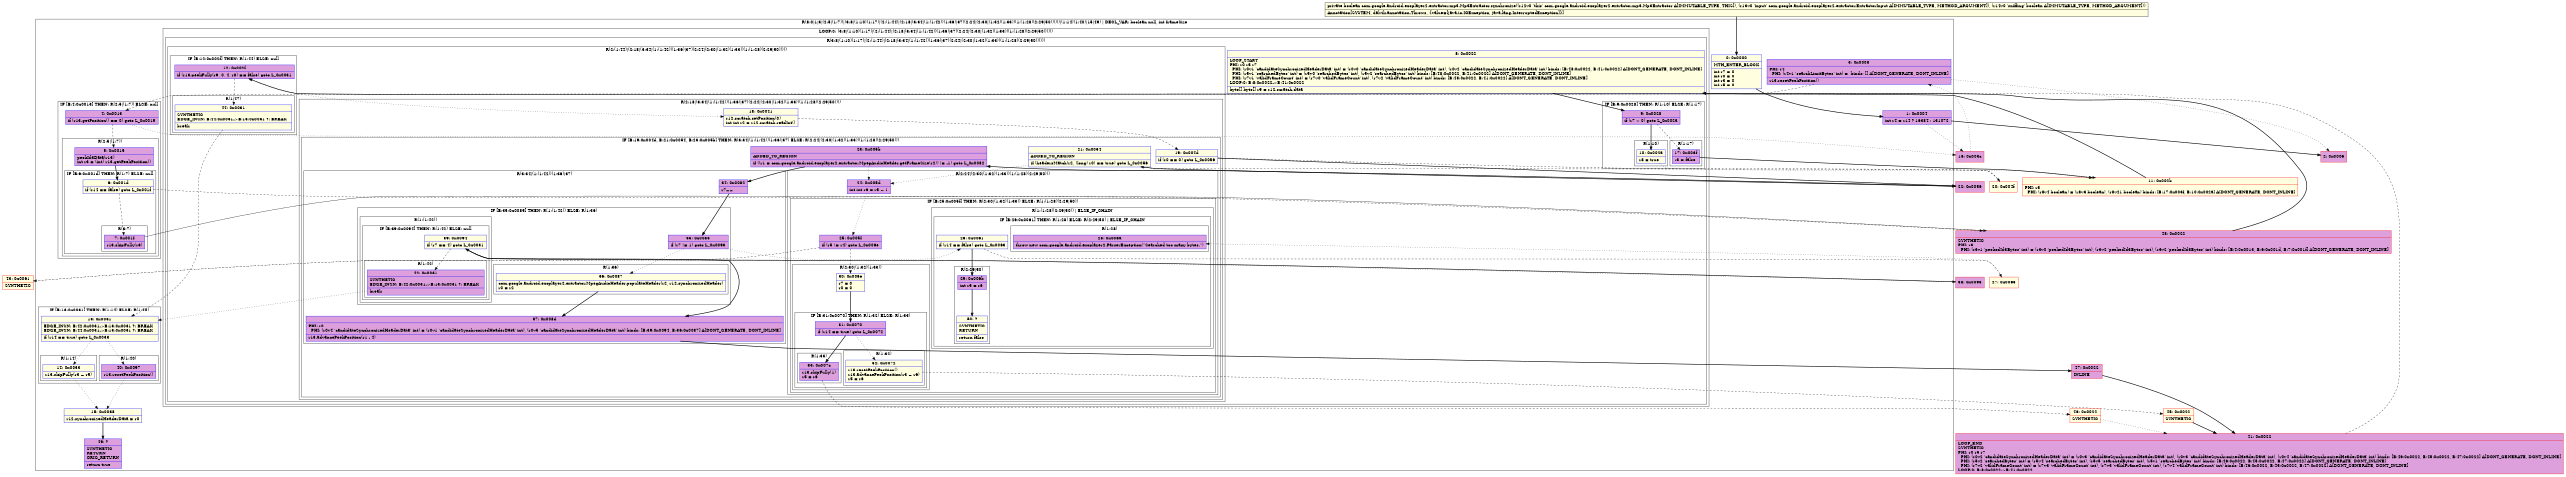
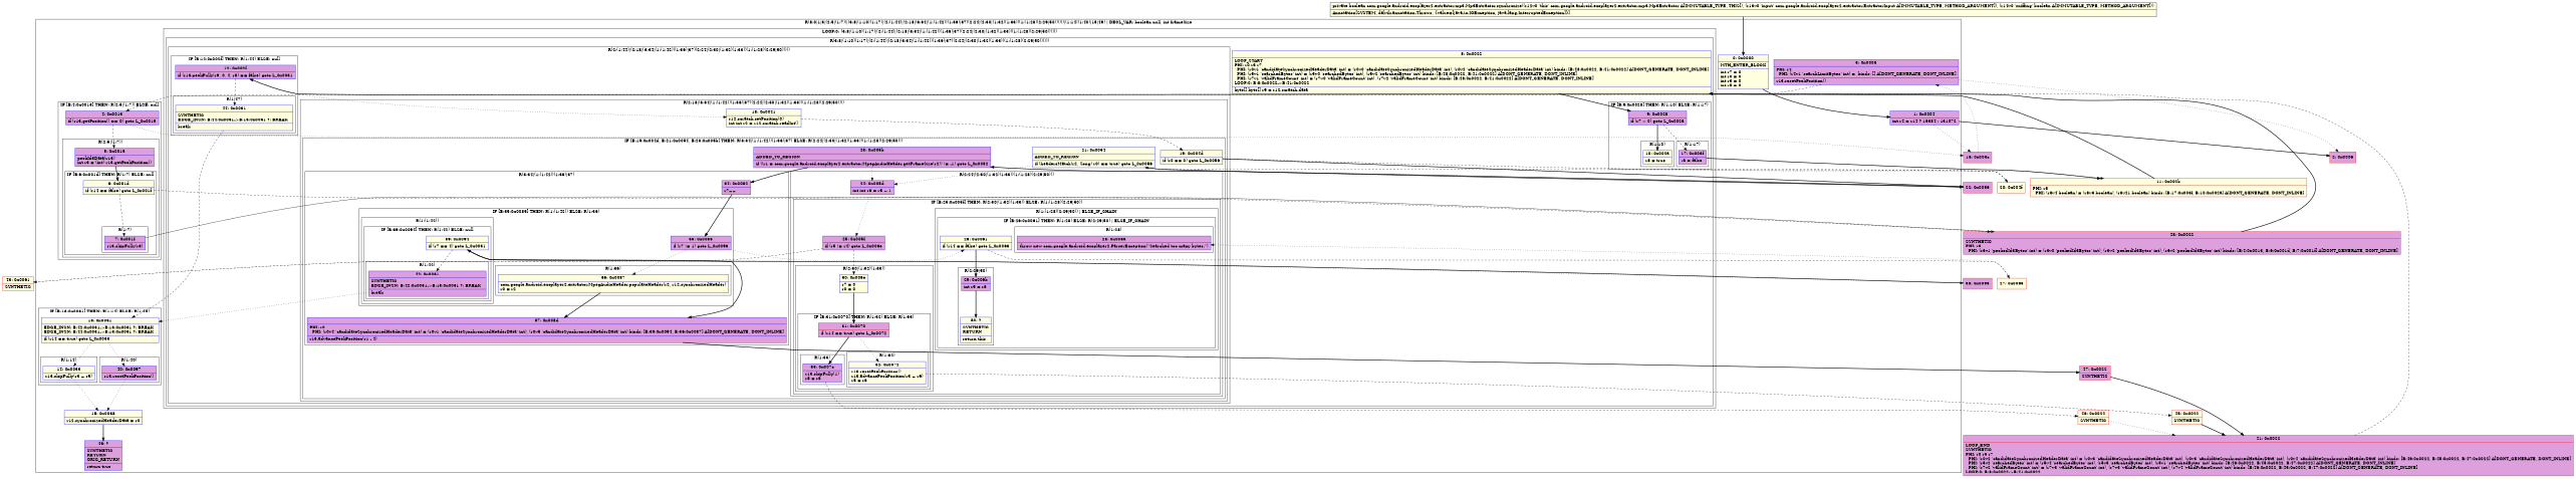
  digraph {
    node [color=blue fillcolor=plum shape=record style=filled]
    edge [style=bold]
    n1 [label="{7\:\ 0x001f|r13.skipFully(r3)\l}"]
    n2 [fillcolor=lightyellow label="{6\:\ 0x001d|if (r14 == false) goto L_0x001f\l}"]
    n3 [label="{5\:\ 0x0015|peekId3Data(r13)\lint r3 = (int) r13.getPeekPosition()\l}"]
    n4 [label="{4\:\ 0x0013|if (r13.getPosition() == 0) goto L_0x0015\l}"]
    n5 [fillcolor=lightyellow label="{10\:\ 0x002a|r8 = true\l}"]
    n6 [label="{17\:\ 0x003f|r8 = false\l}"]
    n7 [label="{9\:\ 0x0028|if (r7 \> 0) goto L_0x002a\l}"]
    n8 [fillcolor=lightyellow label="{44\:\ 0x0031|SYNTHETIC\lEDGE_INSN: B:44:0x0031\-\>B:13:0x0031 ?: BREAK  \l|break\l}"]
    n9 [label="{12\:\ 0x002f|if (r13.peekFully(r9, 0, 4, r8) == false) goto L_0x0031\l}"]
    n10 [label="{42\:\ 0x0031|SYNTHETIC\lEDGE_INSN: B:42:0x0031\-\>B:13:0x0031 ?: BREAK  \l|break\l}"]
    n11 [fillcolor=lightyellow label="{39\:\ 0x0094|if (r7 == 4) goto L_0x0031\l}"]
    n12 [fillcolor=lightyellow label="{36\:\ 0x0087|com.google.android.exoplayer2.extractor.MpegAudioHeader.populateHeader(r2, r12.synchronizedHeader)\lr0 = r2\l}"]
    n13 [label="{35\:\ 0x0085|if (r7 != 1) goto L_0x0093\l}"]
    n14 [label="{34\:\ 0x0082|r7++\l}"]
    n15 [label="{37\:\ 0x008d|PHI: r0 \l  PHI: (r0v4 'candidateSynchronizedHeaderData' int) = (r0v1 'candidateSynchronizedHeaderData' int), (r0v5 'candidateSynchronizedHeaderData' int) binds: [B:39:0x0094, B:36:0x0087] A[DONT_GENERATE, DONT_INLINE]\l|r13.advancePeekPosition(r1 \- 4)\l}"]
    n16 [fillcolor=lightyellow label="{32\:\ 0x0072|r13.resetPeekPosition()\lr13.advancePeekPosition(r3 + r6)\lr5 = r6\l}"]
    n17 [label="{33\:\ 0x007c|r13.skipFully(1)\lr5 = r6\l}"]
-   n18 [label="{31\:\ 0x0070|if (r14 == true) goto L_0x0072\l}"]
+   n18 [color=red label="{31\:\ 0x0070|if (r14 == true) goto L_0x0072\l}"]
    n19 [fillcolor=lightyellow label="{30\:\ 0x006e|r7 = 0\lr0 = 0\l}"]
    n20 [label="{28\:\ 0x006a|throw new com.google.android.exoplayer2.ParserException(\"Searched too many bytes.\")\l}"]
    n21 [label="{29\:\ 0x006b|int r5 = r6\l}"]
-   n22 [fillcolor=lightyellow label="{50\:\ ?|SYNTHETIC\lRETURN\l|return false\l}"]
+   n22 [fillcolor=lightyellow label="{50\:\ ?|SYNTHETIC\lRETURN\l|return this\l}"]
    n23 [fillcolor=lightyellow label="{26\:\ 0x0061|if (r14 == false) goto L_0x0063\l}"]
    n24 [label="{25\:\ 0x005f|if (r5 != r4) goto L_0x006e\l}"]
    n25 [label="{24\:\ 0x005d|int int r6 = r5 + 1\l}"]
    n26 [fillcolor=lightyellow label="{19\:\ 0x004d|if (r0 == 0) goto L_0x0056\l}"]
    n27 [fillcolor=lightyellow label="{21\:\ 0x0054|ADDED_TO_REGION\l|if (headersMatch(r2, (long) r0) == true) goto L_0x0056\l}"]
    n28 [label="{23\:\ 0x005b|ADDED_TO_REGION\l|if ((r1 = com.google.android.exoplayer2.extractor.MpegAudioHeader.getFrameSize(r2)) != \-1) goto L_0x0082\l}"]
    n29 [fillcolor=lightyellow label="{18\:\ 0x0041|r12.scratch.setPosition(0)\lint int r2 = r12.scratch.readInt()\l}"]
    n30 [fillcolor=lightyellow label="{8\:\ 0x0022|LOOP_START\lPHI: r0 r5 r7 \l  PHI: (r0v1 'candidateSynchronizedHeaderData' int) = (r0v0 'candidateSynchronizedHeaderData' int), (r0v2 'candidateSynchronizedHeaderData' int) binds: [B:48:0x0022, B:41:0x0022] A[DONT_GENERATE, DONT_INLINE]\l  PHI: (r5v1 'searchedBytes' int) = (r5v0 'searchedBytes' int), (r5v2 'searchedBytes' int) binds: [B:48:0x0022, B:41:0x0022] A[DONT_GENERATE, DONT_INLINE]\l  PHI: (r7v1 'validFrameCount' int) = (r7v0 'validFrameCount' int), (r7v2 'validFrameCount' int) binds: [B:48:0x0022, B:41:0x0022] A[DONT_GENERATE, DONT_INLINE]\lLOOP:0: B:8:0x0022\-\>B:41:0x0022\l|byte[] byte[] r9 = r12.scratch.data\l}"]
    n31 [fillcolor=lightyellow label="{14\:\ 0x0033|r13.skipFully(r3 + r5)\l}"]
    n32 [label="{40\:\ 0x0097|r13.resetPeekPosition()\l}"]
    n33 [fillcolor=lightyellow label="{13\:\ 0x0031|EDGE_INSN: B:42:0x0031\-\>B:13:0x0031 ?: BREAK  \lEDGE_INSN: B:44:0x0031\-\>B:13:0x0031 ?: BREAK  \l|if (r14 == true) goto L_0x0033\l}"]
    n34 [fillcolor=lightyellow label="{0\:\ 0x0000|MTH_ENTER_BLOCK\l|int r7 = 0\lint r0 = 0\lint r3 = 0\lint r5 = 0\l}"]
    n35 [label="{1\:\ 0x0004|int r4 = r14 ? 16384 : 131072\l}"]
    n36 [label="{3\:\ 0x0008|PHI: r4 \l  PHI: (r4v1 'searchLimitBytes' int) =  binds: [] A[DONT_GENERATE, DONT_INLINE]\l|r13.resetPeekPosition()\l}"]
    n37 [fillcolor=lightyellow label="{15\:\ 0x0038|r12.synchronizedHeaderData = r0\l}"]
    n38 [label="{49\:\ ?|SYNTHETIC\lRETURN\lORIG_RETURN\l|return true\l}"]
    n39 [color=red label="{48\:\ 0x0022|SYNTHETIC\lPHI: r3 \l  PHI: (r3v1 'peekedId3Bytes' int) = (r3v0 'peekedId3Bytes' int), (r3v2 'peekedId3Bytes' int), (r3v2 'peekedId3Bytes' int) binds: [B:4:0x0013, B:6:0x001d, B:7:0x001f] A[DONT_GENERATE, DONT_INLINE]\l}"]
    n40 [color=red label="{16\:\ 0x003c}"]
    n41 [color=red fillcolor=lightyellow label="{11\:\ 0x002b|PHI: r8 \l  PHI: (r8v4 boolean) = (r8v3 boolean), (r8v21 boolean) binds: [B:17:0x003f, B:10:0x002a] A[DONT_GENERATE, DONT_INLINE]\l}"]
    n42 [color=red label="{38\:\ 0x0093}"]
-   n43 [color=red label="{47\:\ 0x0022|INLINE\l}"]
+   n43 [color=red label="{47\:\ 0x0022|SYNTHETIC\l}"]
    n44 [color=red fillcolor=lightyellow label="{45\:\ 0x0022|SYNTHETIC\l}"]
    n45 [color=red fillcolor=lightyellow label="{46\:\ 0x0022|SYNTHETIC\l}"]
    n46 [color=red fillcolor=lightyellow label="{27\:\ 0x0063}"]
    n47 [color=red fillcolor=lightyellow label="{43\:\ 0x0061|SYNTHETIC\l}"]
    n48 [color=red fillcolor=lightyellow label="{20\:\ 0x004f}"]
    n49 [color=red label="{22\:\ 0x0056}"]
    n50 [color=red label="{2\:\ 0x0006}"]
    n51 [color=red label="{41\:\ 0x0022|LOOP_END\lSYNTHETIC\lPHI: r0 r5 r7 \l  PHI: (r0v2 'candidateSynchronizedHeaderData' int) = (r0v3 'candidateSynchronizedHeaderData' int), (r0v3 'candidateSynchronizedHeaderData' int), (r0v4 'candidateSynchronizedHeaderData' int) binds: [B:46:0x0022, B:45:0x0022, B:47:0x0022] A[DONT_GENERATE, DONT_INLINE]\l  PHI: (r5v2 'searchedBytes' int) = (r5v4 'searchedBytes' int), (r5v5 'searchedBytes' int), (r5v1 'searchedBytes' int) binds: [B:46:0x0022, B:45:0x0022, B:47:0x0022] A[DONT_GENERATE, DONT_INLINE]\l  PHI: (r7v2 'validFrameCount' int) = (r7v3 'validFrameCount' int), (r7v3 'validFrameCount' int), (r7v4 'validFrameCount' int) binds: [B:46:0x0022, B:45:0x0022, B:47:0x0022] A[DONT_GENERATE, DONT_INLINE]\lLOOP:0: B:8:0x0022\-\>B:41:0x0022\l}"]
    n52 [fillcolor=lightyellow label="{private boolean com.google.android.exoplayer2.extractor.mp3.Mp3Extractor.synchronize((r12v0 'this' com.google.android.exoplayer2.extractor.mp3.Mp3Extractor A[IMMUTABLE_TYPE, THIS]), (r13v0 'input' com.google.android.exoplayer2.extractor.ExtractorInput A[IMMUTABLE_TYPE, METHOD_ARGUMENT]), (r14v0 'sniffing' boolean A[IMMUTABLE_TYPE, METHOD_ARGUMENT]))  | Annotation[SYSTEM, dalvik.annotation.Throws, \{value=[java.io.IOException, java.lang.InterruptedException]\}]\l}" color=""]
    subgraph cluster_1 {
      label="R(8:0|1|3|(2:5|(1:7))|(3:8|(1:10)(1:17)|(2:(1:44)|(2:18|(3:34|(1:(1:42))(1:36)|37)(2:24|(2:30|(1:32)(1:33))(1:(1:28)(2:29|50))))))|(1:14)(1:40)|15|49) | DECL_VAR: boolean null, int frameSize\l"
      n34
      n35
      n36
      n37
      n38
      subgraph cluster_2 {
        label="IF [B:4:0x0013] THEN: R(2:5|(1:7)) ELSE: null"
        n4
        subgraph cluster_3 {
          label="R(2:5|(1:7))"
          n3
          subgraph cluster_4 {
            label="IF [B:6:0x001d] THEN: R(1:7) ELSE: null"
            n2
            subgraph cluster_5 {
-             label="R(3:7)"
+             label="R(1:7)"
              n1
            }
          }
        }
      }
      subgraph cluster_6 {
        label="LOOP:0: (3:8|(1:10)(1:17)|(2:(1:44)|(2:18|(3:34|(1:(1:42))(1:36)|37)(2:24|(2:30|(1:32)(1:33))(1:(1:28)(2:29|50))))))"
        subgraph cluster_7 {
          label="R(3:8|(1:10)(1:17)|(2:(1:44)|(2:18|(3:34|(1:(1:42))(1:36)|37)(2:24|(2:30|(1:32)(1:33))(1:(1:28)(2:29|50))))))"
          n30
          subgraph cluster_8 {
            label="IF [B:9:0x0028] THEN: R(1:10) ELSE: R(1:17)"
            n7
            subgraph cluster_9 {
              label="R(1:10)"
              n5
            }
            subgraph cluster_10 {
              label="R(1:17)"
              n6
            }
          }
          subgraph cluster_11 {
            label="R(2:(1:44)|(2:18|(3:34|(1:(1:42))(1:36)|37)(2:24|(2:30|(1:32)(1:33))(1:(1:28)(2:29|50)))))"
            subgraph cluster_12 {
              label="IF [B:12:0x002f] THEN: R(1:44) ELSE: null"
              n9
              subgraph cluster_13 {
                label="R(1:47)"
                n8
              }
            }
            subgraph cluster_14 {
              label="R(2:18|(3:34|(1:(1:42))(1:36)|37)(2:24|(2:30|(1:32)(1:33))(1:(1:28)(2:29|50))))"
              n29
              subgraph cluster_15 {
                label="IF [B:19:0x004d, B:21:0x0054, B:23:0x005b] THEN: R(3:34|(1:(1:42))(1:36)|37) ELSE: R(2:24|(2:30|(1:32)(1:33))(1:(1:28)(2:29|50)))"
                n26
                n27
                n28
                subgraph cluster_16 {
                  label="R(3:34|(1:(1:42))(1:36)|37)"
                  n14
                  n15
                  subgraph cluster_17 {
                    label="IF [B:35:0x0085] THEN: R(1:(1:42)) ELSE: R(1:36)"
                    n13
                    subgraph cluster_18 {
                      label="R(1:(1:42))"
                      subgraph cluster_19 {
                        label="IF [B:39:0x0094] THEN: R(1:42) ELSE: null"
                        n11
                        subgraph cluster_20 {
                          label="R(1:42)"
                          n10
                        }
                      }
                    }
                    subgraph cluster_21 {
                      label="R(1:36)"
                      n12
                    }
                  }
                }
                subgraph cluster_22 {
                  label="R(2:24|(2:30|(1:32)(1:33))(1:(1:28)(2:29|50)))"
                  n25
                  subgraph cluster_23 {
                    label="IF [B:25:0x005f] THEN: R(2:30|(1:32)(1:33)) ELSE: R(1:(1:28)(2:29|50))"
                    n24
                    subgraph cluster_24 {
                      label="R(2:30|(1:32)(1:33))"
                      n19
                      subgraph cluster_25 {
                        label="IF [B:31:0x0070] THEN: R(1:32) ELSE: R(1:33)"
                        n18
                        subgraph cluster_26 {
                          label="R(1:32)"
                          n16
                        }
                        subgraph cluster_27 {
                          label="R(1:33)"
                          n17
                        }
                      }
                    }
                    subgraph cluster_28 {
                      label="R(1:(1:28)(2:29|50)) | ELSE_IF_CHAIN\l"
                      subgraph cluster_29 {
                        label="IF [B:26:0x0061] THEN: R(1:28) ELSE: R(2:29|50) | ELSE_IF_CHAIN\l"
                        n23
                        subgraph cluster_30 {
                          label="R(1:28)"
                          n20
                        }
                        subgraph cluster_31 {
                          label="R(2:29|50)"
                          n21
                          n22
                        }
                      }
                    }
                  }
                }
              }
            }
          }
        }
      }
      subgraph cluster_32 {
        label="IF [B:13:0x0031] THEN: R(1:14) ELSE: R(1:40)"
        n33
        subgraph cluster_33 {
          label="R(1:14)"
          n31
        }
        subgraph cluster_34 {
          label="R(1:40)"
          n32
        }
      }
    }
    n1 -> n39 [style=""]
    n2 -> n1 [style=dashed]
    n2 -> n39 [style=dashed]
    n3 -> n2
    n4 -> n3 [style=dashed]
    n4 -> n40 [style=dotted]
    n5 -> n41 [style=dotted]
    n6 -> n41
    n7 -> n5
    n7 -> n6 [style=dashed]
    n8 -> n33 [style=dashed]
    n9 -> n8 [style=dashed]
    n9 -> n29 [style=dotted]
    n10 -> n33 [style=dotted]
    n11 -> n10 [style=dashed]
    n11 -> n15
    n12 -> n15
    n13 -> n12 [style=dotted]
    n13 -> n42 [style=dotted]
    n14 -> n13
    n15 -> n43
    n16 -> n44 [style=dashed]
    n17 -> n45 [style=dashed]
    n18 -> n16 [style=dotted]
    n18 -> n17
    n19 -> n18
    n21 -> n22
    n23 -> n21
    n23 -> n46 [style=dashed]
    n24 -> n19 [style=dashed]
    n24 -> n47 [style=dashed]
    n25 -> n24 [style=dotted]
    n26 -> n48 [style=dashed]
    n26 -> n49
    n27 -> n25 [style=dotted]
    n27 -> n49
    n28 -> n14
    n28 -> n25 [style=dotted]
    n29 -> n26 [style=dashed]
    n30 -> n7
    n31 -> n37 [style=dotted]
    n32 -> n37 [style=dotted]
    n33 -> n31 [style=dotted]
    n33 -> n32 [style=dotted]
    n34 -> n35
    n35 -> n40 [style=dotted]
    n35 -> n50
    n36 -> n4 [style=dashed]
    n36 -> n50 [style=dotted]
    n37 -> n38
    n39 -> n30
    n40 -> n36 [style=dotted]
    n41 -> n9
    n42 -> n11
    n43 -> n51
    n44 -> n51
    n45 -> n51 [style=dotted]
    n46 -> n20 [style=dotted]
    n47 -> n23 [style=dotted]
    n48 -> n27 [style=dashed]
    n49 -> n28
    n51 -> n30 [style=dashed]
    n52 -> n34
  }
